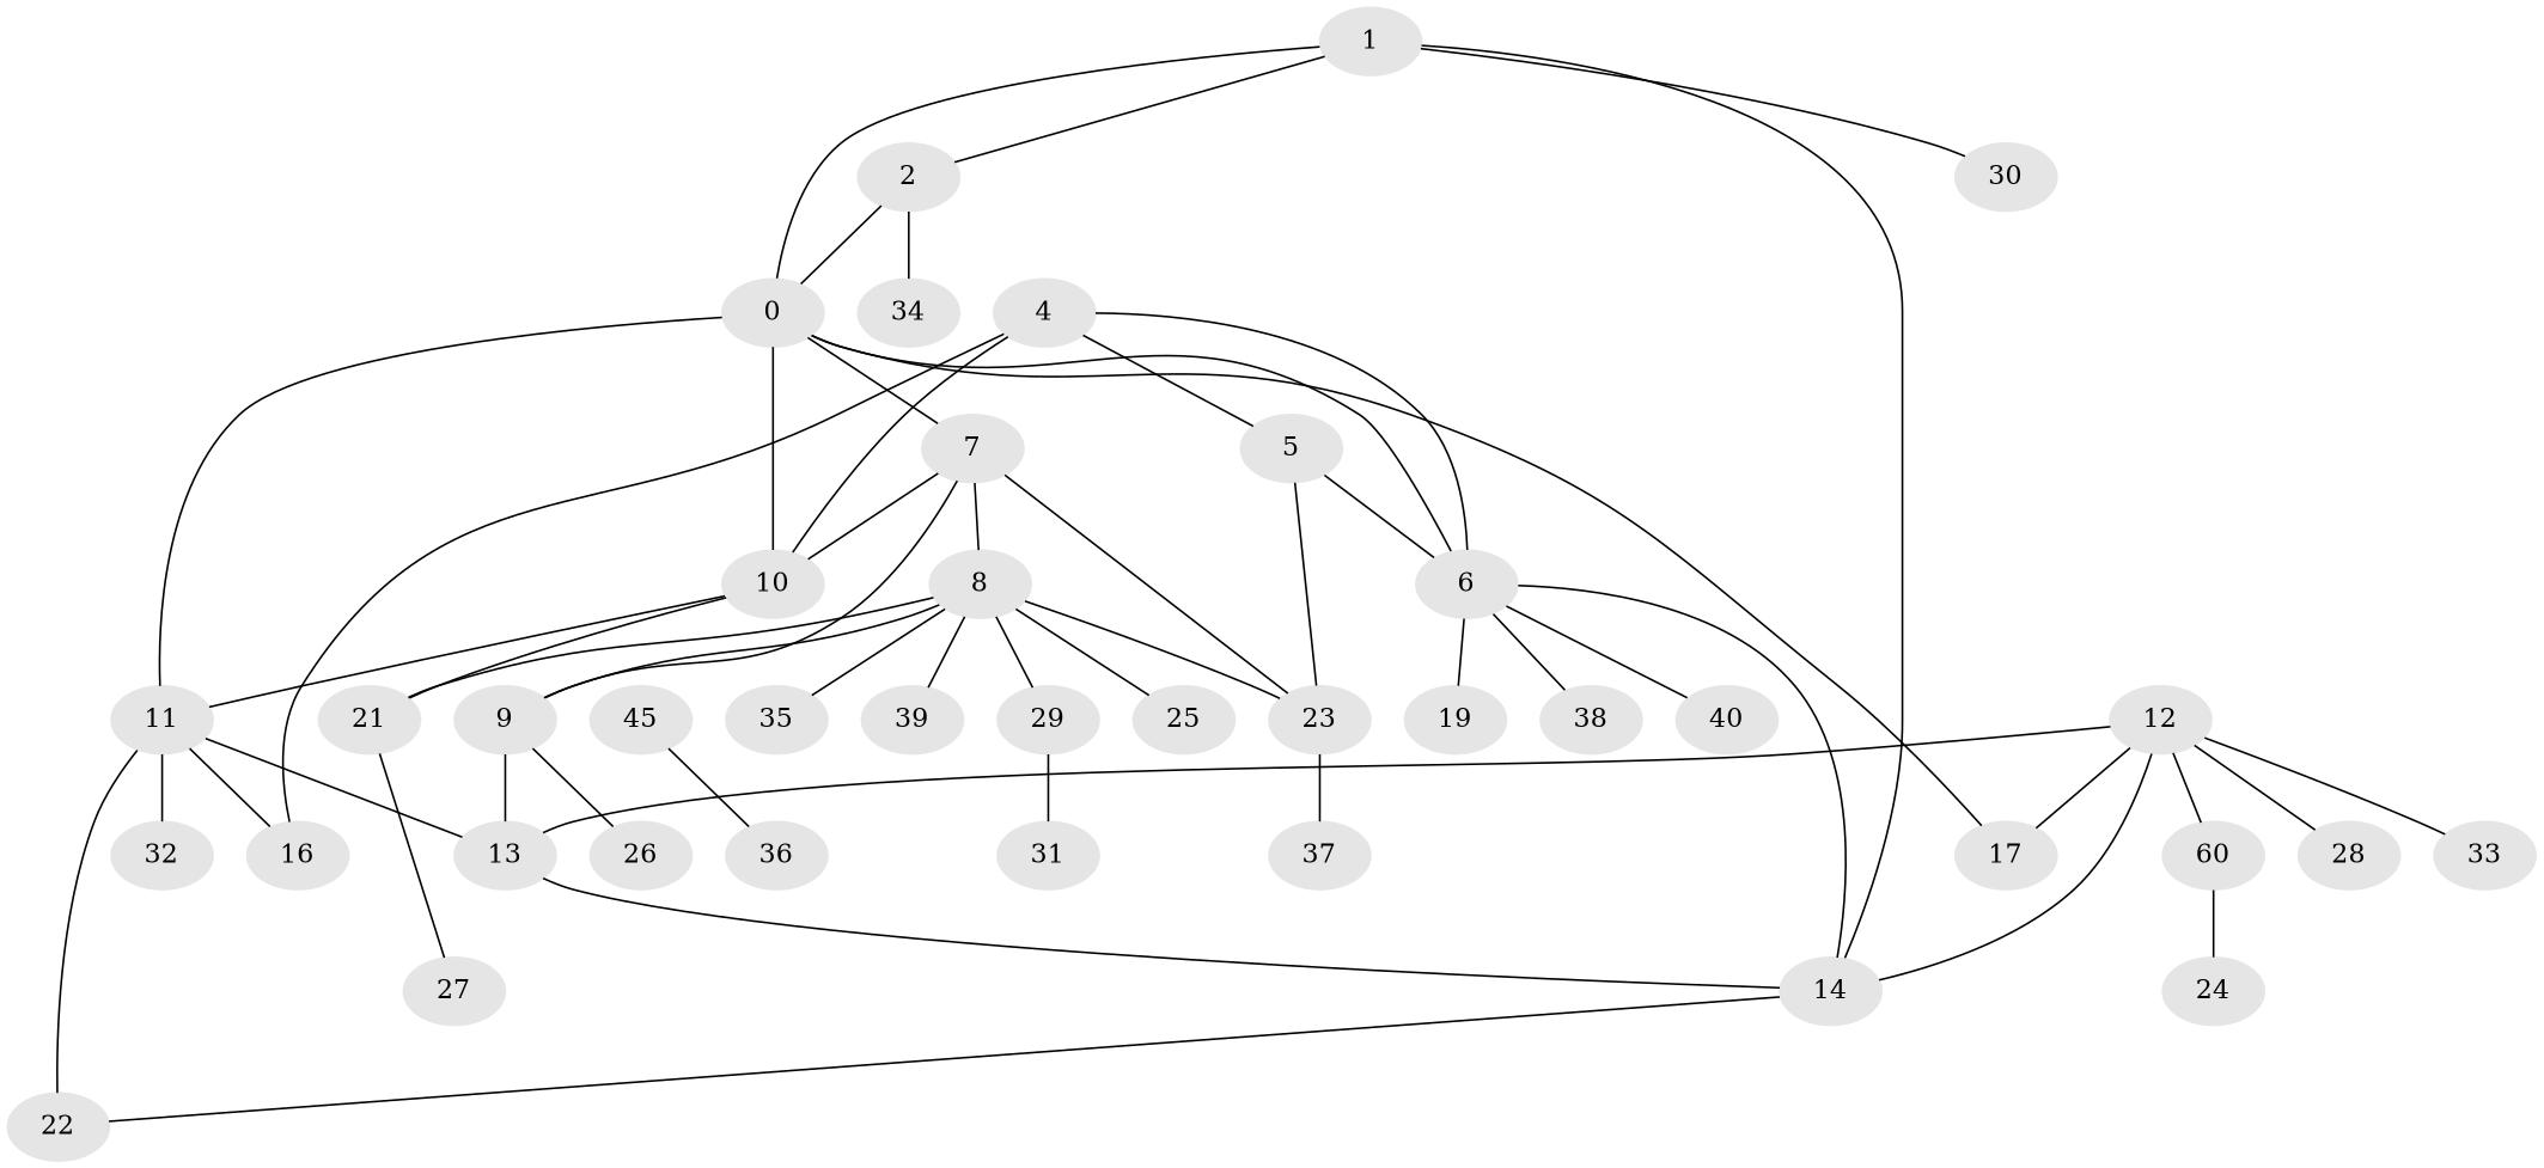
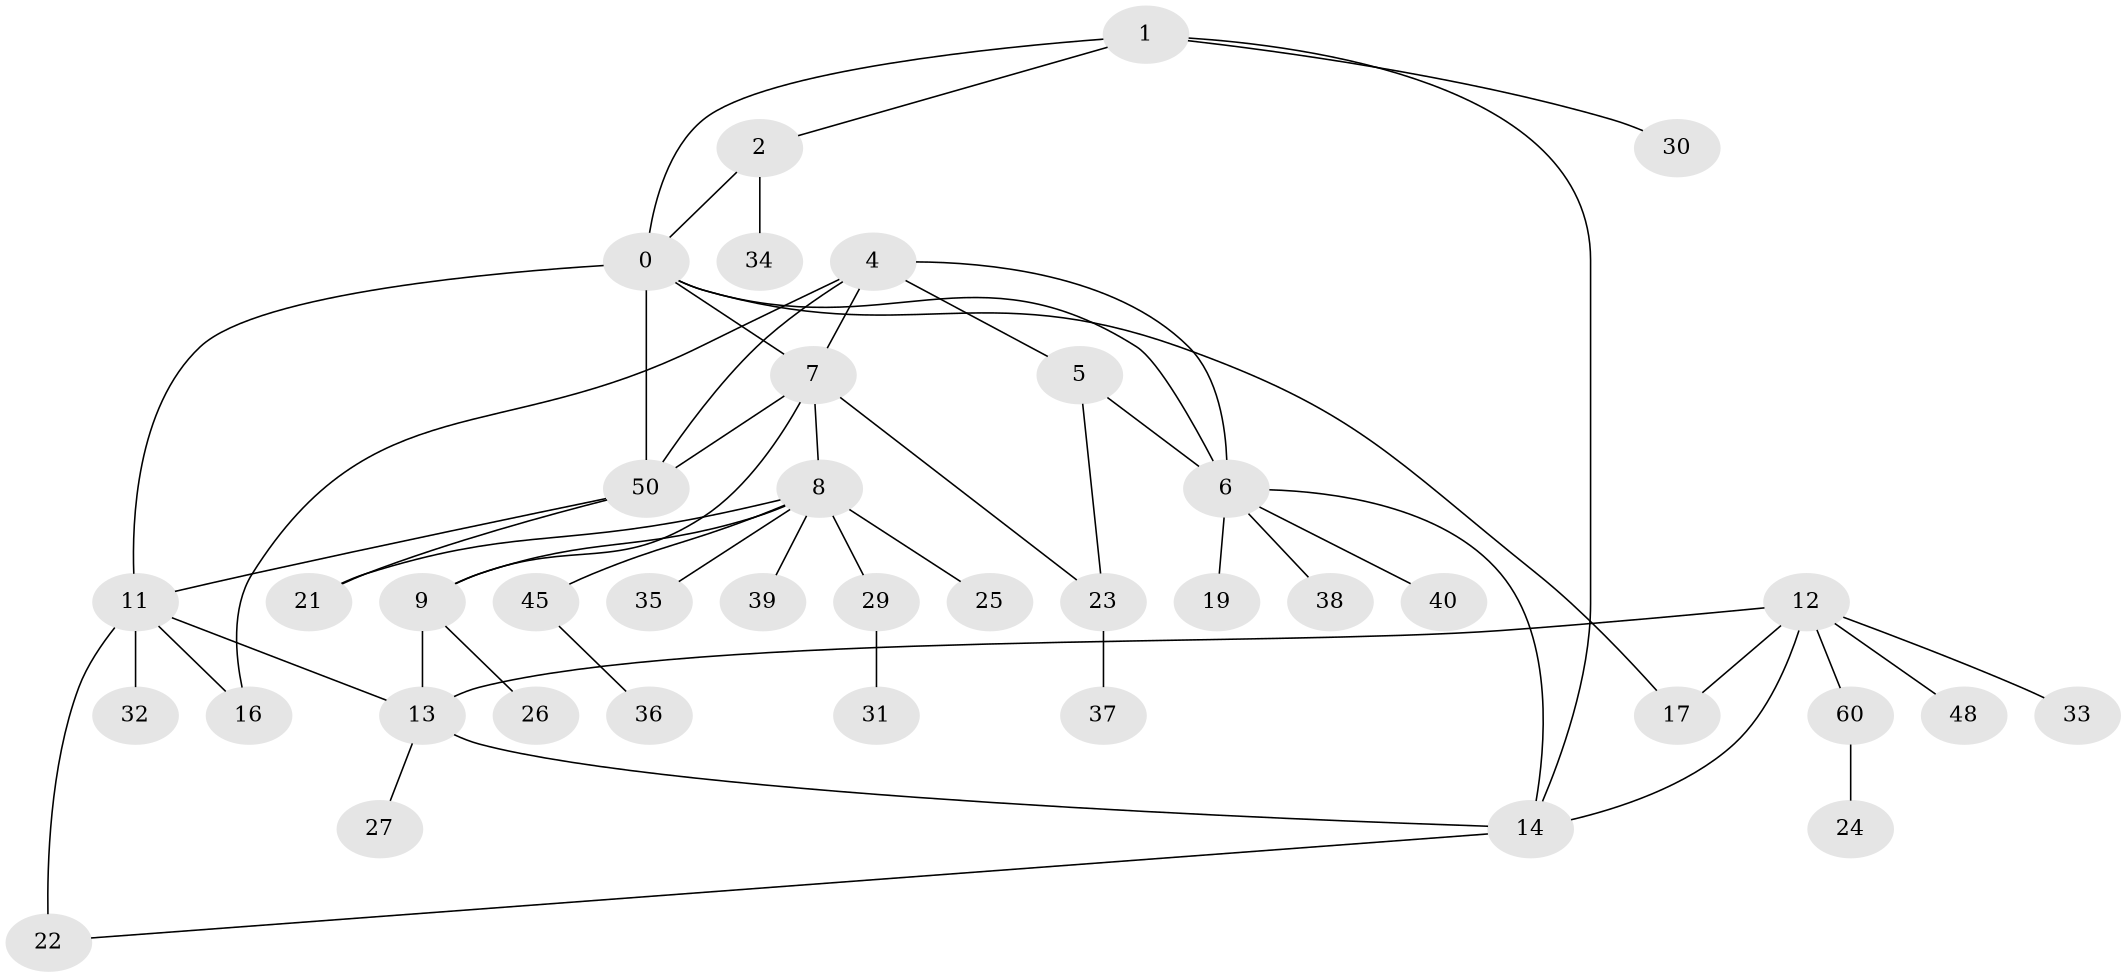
  graph {
    node [color=gray90 style=filled]
    edge [weight=1.0]
    1
    2
    n3 [label=0]
    14
    30
    34
    6
    7
-   10
+   10 [label=50]
    11
    17
    22
    19
    38
    40
    23
    8
    9
    21
    16
    13
    32
    4
    5
    37
    n26 [label=45]
    25
    29
    35
    39
    26
    36
    31
    27
    12
    n36 [label=60]
-   28
+   28 [label=48]
    33
    24
    1 -- 2
    1 -- n3
    1 -- 14
    1 -- 30
    2 -- n3
    2 -- 34
    n3 -- 6
    n3 -- 7
    n3 -- 10 [weight=2.0]
    n3 -- 11
    n3 -- 17
    14 -- 22
    6 -- 14
    6 -- 19
    6 -- 38
    6 -- 40
    7 -- 10
    7 -- 23
    7 -- 8
    7 -- 9
    10 -- 11
    10 -- 21
    11 -- 22 [weight=2.0]
    11 -- 16
    11 -- 13
    11 -- 32
    23 -- 37
    8 -- 9
    8 -- 21
-   8 -- 23
+   8 -- n26
    8 -- 25
    8 -- 29
    8 -- 35
    8 -- 39
    9 -- 13
    9 -- 26
    13 -- 14
-   21 -- 27
+   13 -- 27
    4 -- 6
+   4 -- 7
    4 -- 10 [weight=3.0]
    4 -- 16
    4 -- 5
    5 -- 6
    5 -- 23
    n26 -- 36
    29 -- 31
    12 -- 14
    12 -- 17
    12 -- 13
    12 -- n36
    12 -- 28
    12 -- 33
    n36 -- 24
  }
